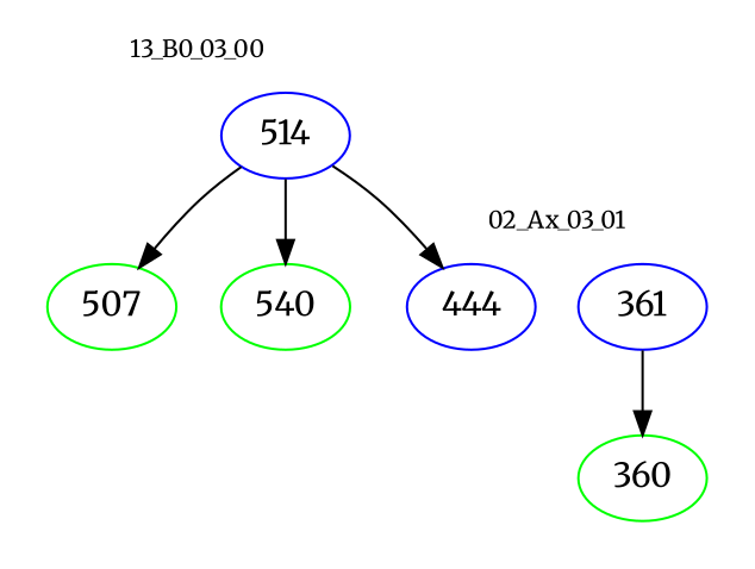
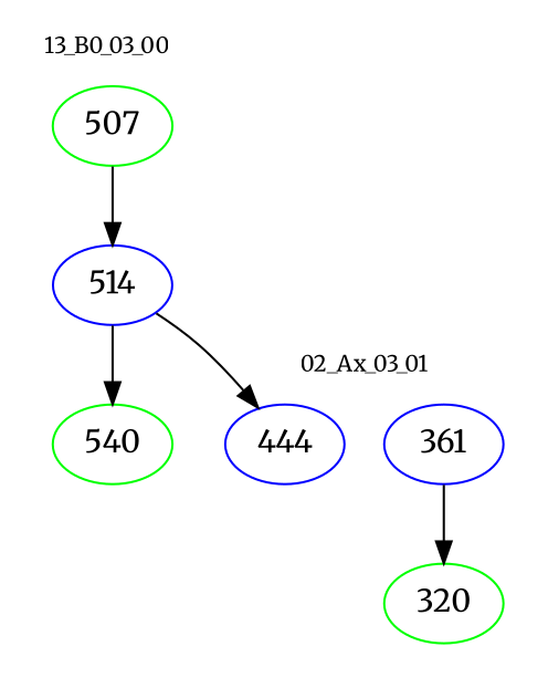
  digraph {
    fontname=Merriweather
    node [color=blue fontname=Merriweather]
    edge [color=black fontname=Merriweather]
    n1 [label=361]
-   n2 [color=green label=360]
+   n2 [color=green label=320]
    n3 [label=444]
    n4 [label=514]
    n5 [color=green label=507]
    n6 [color=green label=540]
    subgraph cluster_1 {
      color=white
      fontsize=10
      label="02_Ax_03_01"
      n1
      n2
      n3
    }
    subgraph cluster_2 {
      color=white
      fontsize=10
      label="13_B0_03_00"
      n4
      n5
      n6
    }
    n1 -> n2
    n4 -> n3
-   n4 -> n5
+   n5 -> n4
    n4 -> n6
  }
